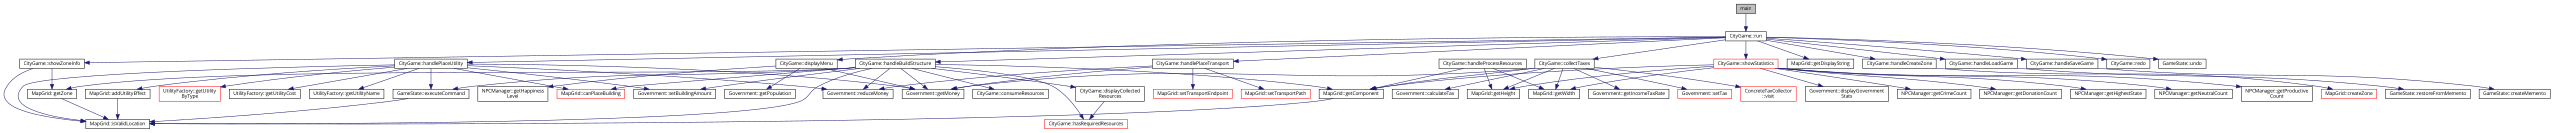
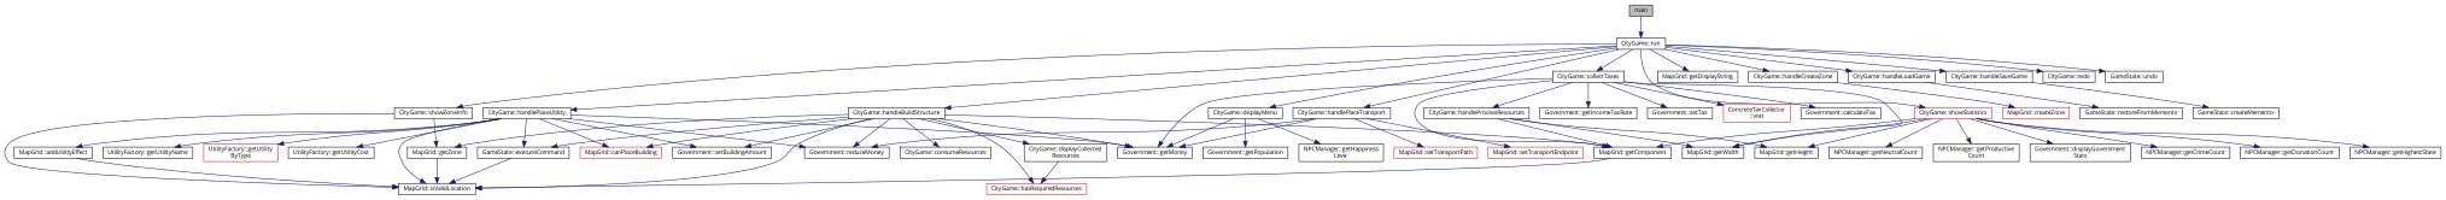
  digraph {
    fontname="Open Sans"
    rankdir=TB
    node [color=black fillcolor=white fontname="Open Sans" fontsize=10 shape=record style=filled]
    edge [color=midnightblue fontname="Open Sans" fontsize=10 labelfontname=Helvetica labelfontsize=10 style=solid]
    n1 [fillcolor=grey75 fontcolor=black height=0.2 label=main width=0.4]
    n2 [height=0.2 label="CityGame::run" width=0.4]
    n3 [height=0.2 label="CityGame::collectTaxes" width=0.4]
    n4 [height=0.2 label="CityGame::displayMenu" width=0.4]
    n5 [height=0.2 label="MapGrid::getDisplayString" width=0.4]
    n6 [height=0.2 label="CityGame::handleBuildStructure" width=0.4]
    n7 [height=0.2 label="CityGame::handleCreateZone" width=0.4]
    n8 [height=0.2 label="CityGame::handleLoadGame" width=0.4]
    n9 [height=0.2 label="CityGame::handlePlaceTransport" width=0.4]
    n10 [height=0.2 label="CityGame::handlePlaceUtility" width=0.4]
    n11 [height=0.2 label="CityGame::handleSaveGame" width=0.4]
    n12 [height=0.2 label="CityGame::redo" width=0.4]
    n13 [color=red height=0.2 label="CityGame::showStatistics" width=0.4]
    n14 [height=0.2 label="CityGame::showZoneInfo" width=0.4]
    n15 [height=0.2 label="GameState::undo" width=0.4]
    n16 [height=0.2 label="Government::calculateTax" width=0.4]
    n17 [height=0.2 label="MapGrid::getComponent" width=0.4]
    n18 [height=0.2 label="MapGrid::getHeight" width=0.4]
    n19 [height=0.2 label="Government::getIncomeTaxRate" width=0.4]
    n20 [height=0.2 label="Government::getMoney" width=0.4]
    n21 [height=0.2 label="MapGrid::getWidth" width=0.4]
-   n22 [color=red height=0.2 label="Government::setTax" width=0.4]
+   n22 [height=0.2 label="Government::setTax" width=0.4]
    n23 [color=red height=0.2 label="ConcreteTaxCollector\l::visit" width=0.4]
    n24 [height=0.2 label="NPCManager::getHappiness\lLevel" width=0.4]
    n25 [height=0.2 label="Government::getPopulation" width=0.4]
    n26 [height=0.2 label="MapGrid::isValidLocation" width=0.4]
    n27 [color=red height=0.2 label="MapGrid::canPlaceBuilding" width=0.4]
    n28 [height=0.2 label="CityGame::consumeResources" width=0.4]
    n29 [height=0.2 label="CityGame::displayCollected\lResources" width=0.4]
    n30 [height=0.2 label="GameState::executeCommand" width=0.4]
    n31 [height=0.2 label="MapGrid::getZone" width=0.4]
    n32 [color=red height=0.2 label="CityGame::hasRequiredResources" width=0.4]
    n33 [height=0.2 label="Government::reduceMoney" width=0.4]
    n34 [height=0.2 label="Government::setBuildingAmount" width=0.4]
    n35 [color=red height=0.2 label="MapGrid::createZone" width=0.4]
    n36 [height=0.2 label="GameState::restoreFromMemento" width=0.4]
    n37 [color=red height=0.2 label="MapGrid::setTransportEndpoint" width=0.4]
    n38 [color=red height=0.2 label="MapGrid::setTransportPath" width=0.4]
    n39 [height=0.2 label="MapGrid::addUtilityEffect" width=0.4]
    n40 [color=red height=0.2 label="UtilityFactory::getUtility\lByType" width=0.4]
    n41 [height=0.2 label="UtilityFactory::getUtilityCost" width=0.4]
    n42 [height=0.2 label="UtilityFactory::getUtilityName" width=0.4]
    n43 [height=0.2 label="CityGame::handleProcessResources" width=0.4]
    n44 [height=0.2 label="GameState::createMemento" width=0.4]
    n45 [height=0.2 label="Government::displayGovernment\lStats" width=0.4]
    n46 [height=0.2 label="NPCManager::getCrimeCount" width=0.4]
    n47 [height=0.2 label="NPCManager::getDonationCount" width=0.4]
    n48 [height=0.2 label="NPCManager::getHighestState" width=0.4]
    n49 [height=0.2 label="NPCManager::getNeutralCount" width=0.4]
    n50 [height=0.2 label="NPCManager::getProductive\lCount" width=0.4]
    n1 -> n2
    n2 -> n3
    n2 -> n4
    n2 -> n5
    n2 -> n6
    n2 -> n7
    n2 -> n8
    n2 -> n9
    n2 -> n10
    n2 -> n11
    n2 -> n12
    n2 -> n13
    n2 -> n14
    n2 -> n15
    n3 -> n16
    n3 -> n17
-   n3 -> n18
+   n3 -> n43
    n3 -> n19
    n3 -> n20
    n3 -> n21
    n3 -> n22
    n3 -> n23
    n4 -> n20
    n4 -> n24
    n4 -> n25
    n6 -> n17
    n6 -> n20
    n6 -> n26
    n6 -> n27
    n6 -> n28
    n6 -> n29
    n6 -> n30
    n6 -> n31
    n6 -> n32
    n6 -> n33
    n6 -> n34
    n7 -> n35
    n8 -> n36
    n9 -> n20
    n9 -> n33
    n9 -> n37
    n9 -> n38
    n10 -> n20
    n10 -> n26
    n10 -> n27
    n10 -> n30
    n10 -> n33
    n10 -> n34
    n10 -> n39
    n10 -> n40
    n10 -> n41
    n10 -> n42
    n11 -> n44
    n13 -> n17
    n13 -> n18
    n13 -> n21
    n13 -> n45
    n13 -> n46
    n13 -> n47
    n13 -> n48
    n13 -> n49
    n13 -> n50
    n14 -> n26
    n14 -> n31
    n17 -> n26
    n29 -> n32
    n30 -> n26
    n31 -> n26
    n39 -> n26
    n43 -> n17
    n43 -> n18
    n43 -> n21
  }
